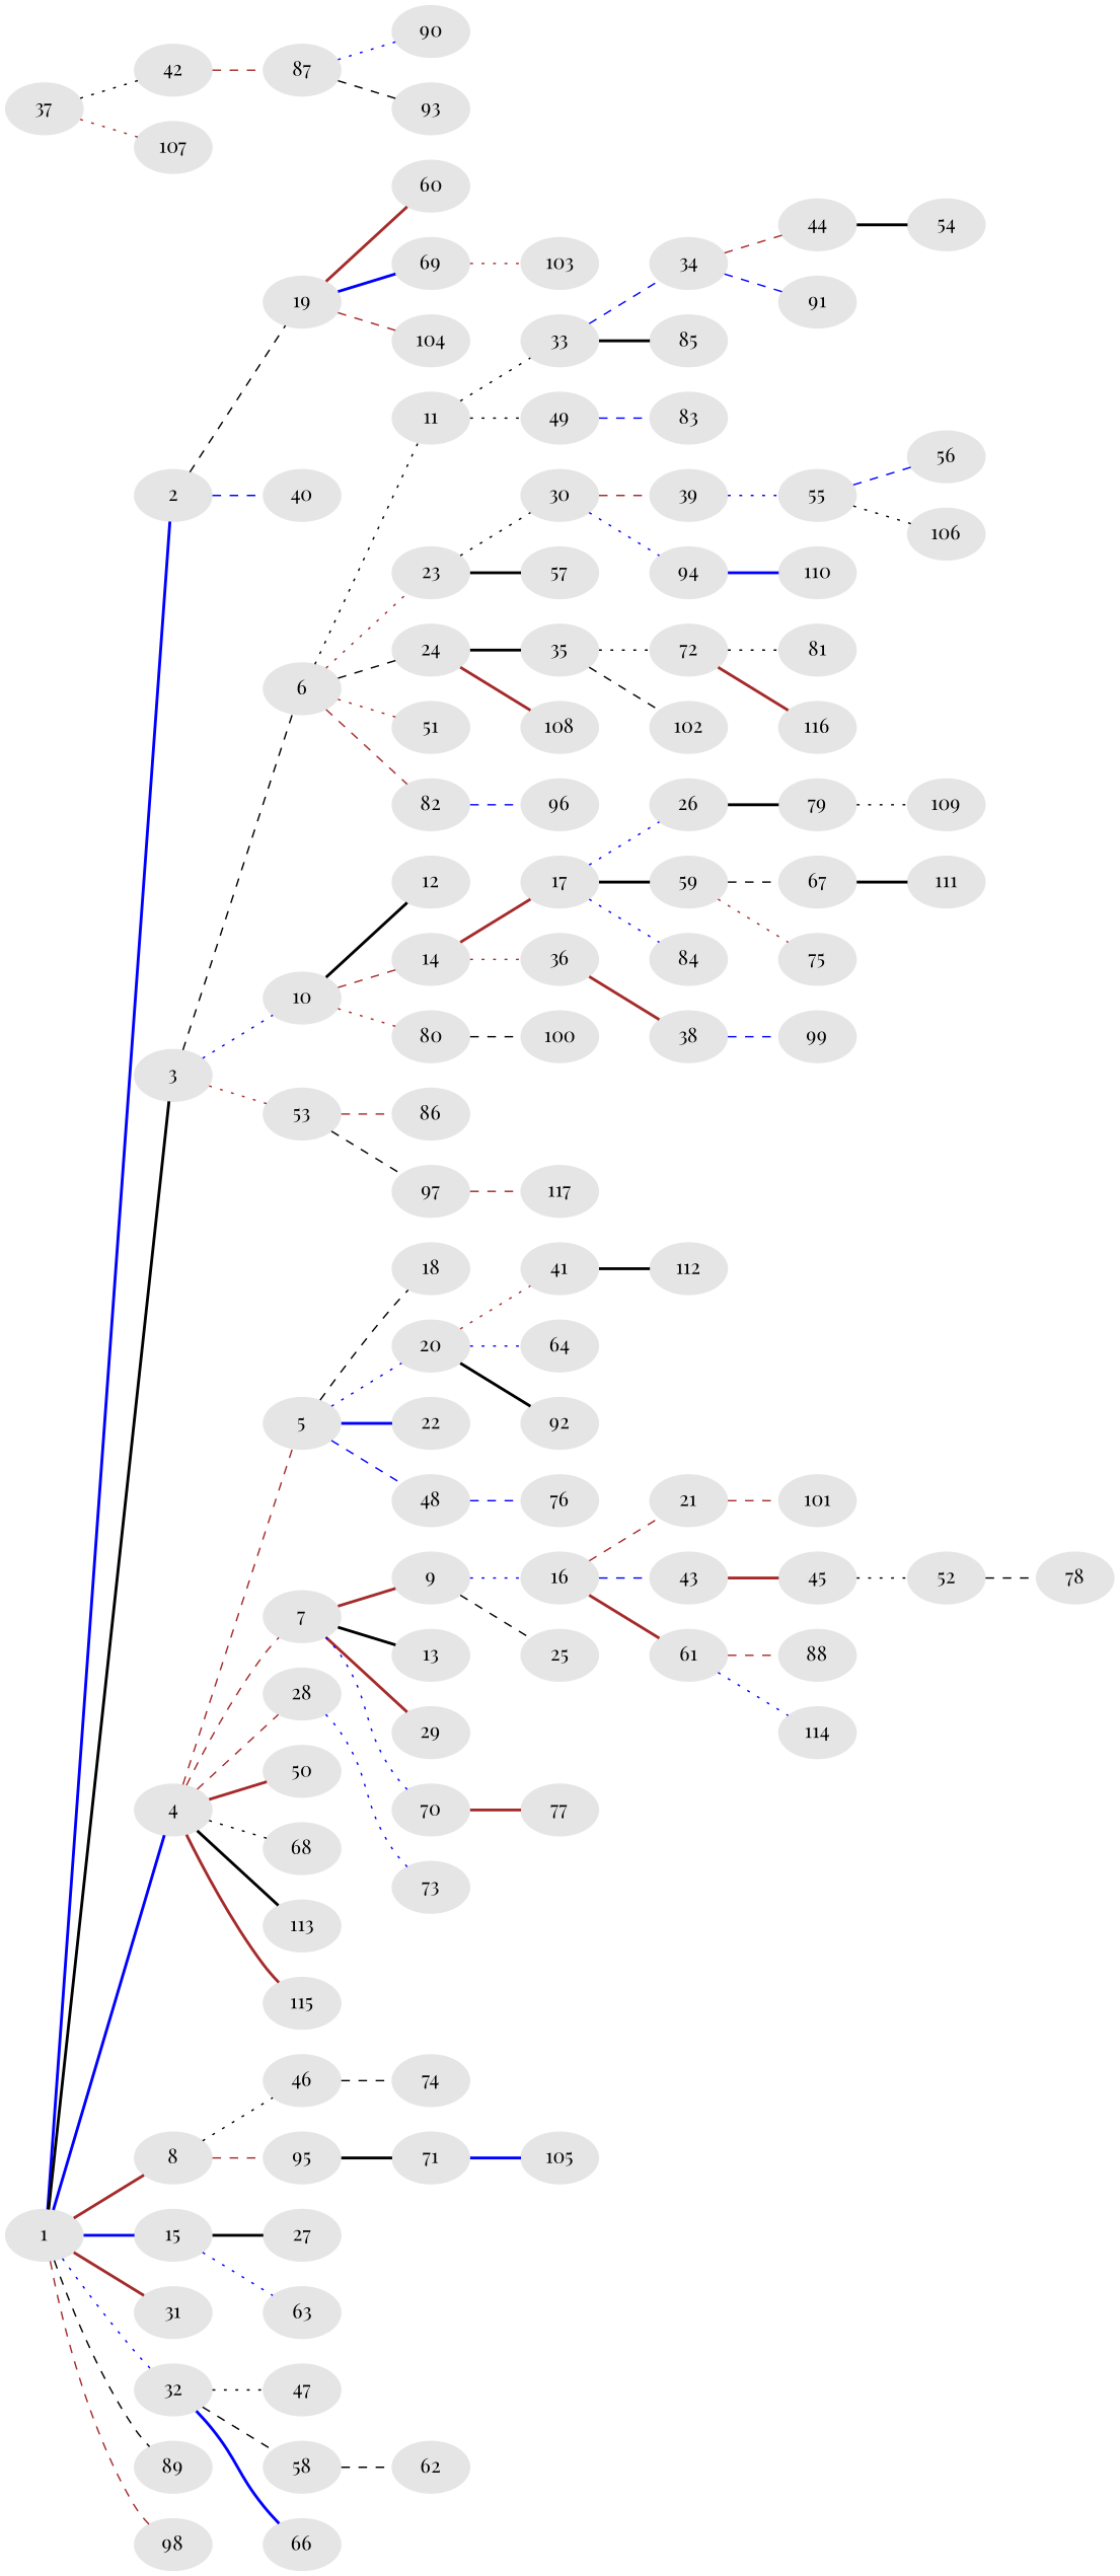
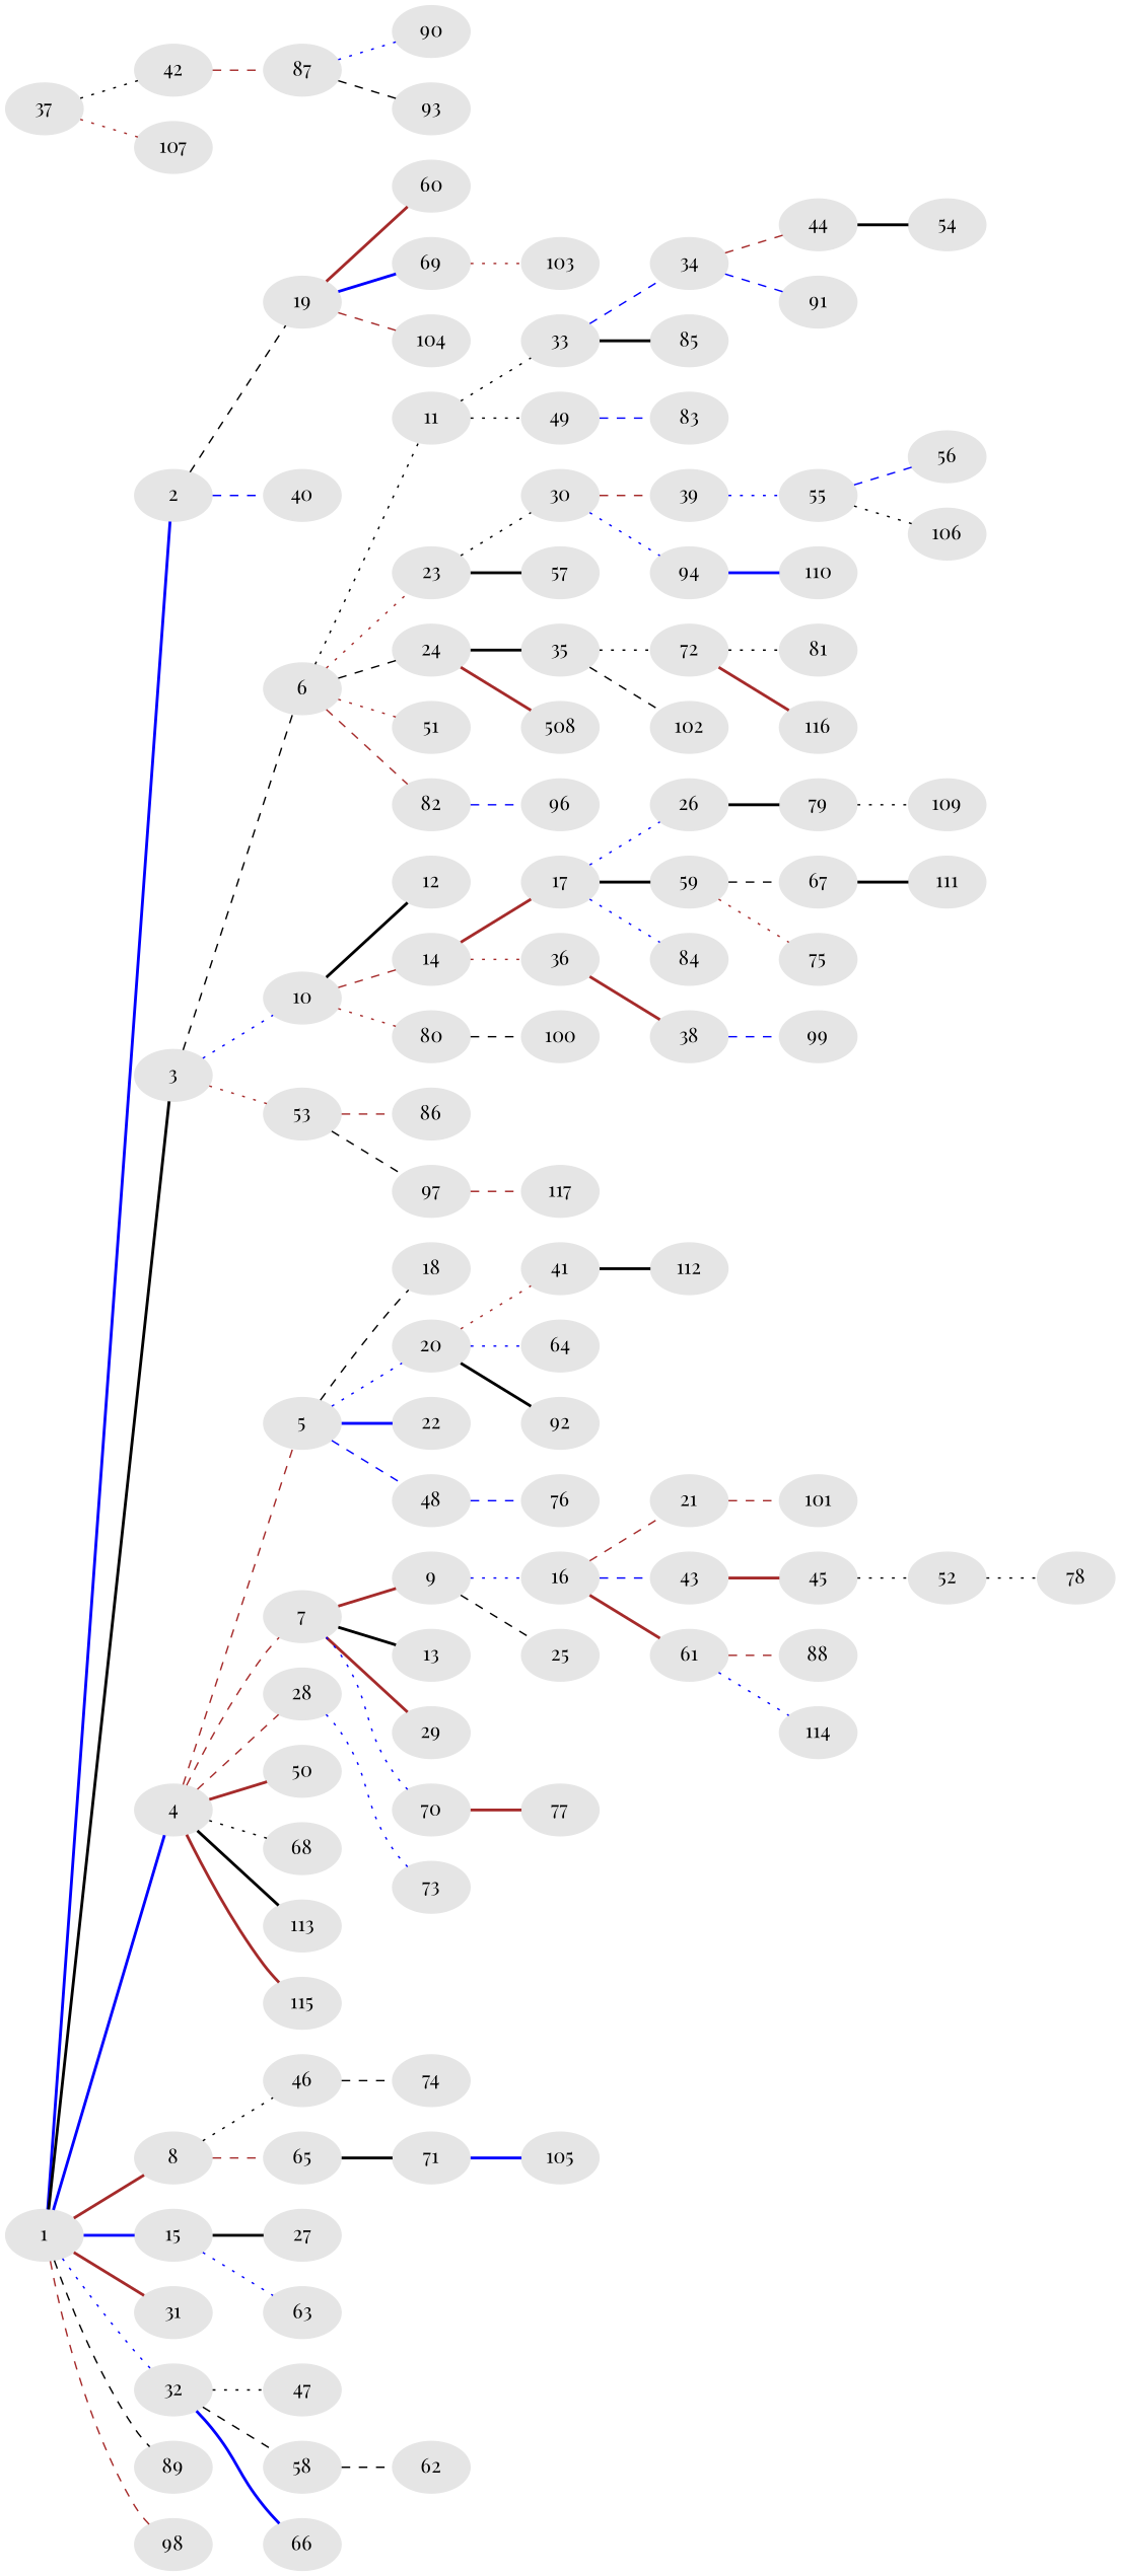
  graph {
    fontname="Playfair Display"
    rankdir=LR
    node [color=gray90 fontname="Playfair Display" style=filled]
    edge [color=black fontname="Playfair Display" style=dashed]
    1
    2
    3
    4
    8
    15
    31
    32
    89
    98
    19
    40
    6
    10
    53
    5
    7
    28
    50
    68
    113
    115
    46
-   65 [label=95]
+   65
    27
    63
    47
    58
    66
    60
    69
    104
    37
    42
    107
    11
    23
    24
    51
    82
    12
    14
    80
    86
    97
    18
    20
    22
    48
    9
    13
    29
    70
    73
    41
    64
    92
    76
    33
    49
    30
    57
    35
-   108
+   108 [label=508]
    96
    16
    25
    77
    74
    71
    21
    43
    61
    17
    36
    100
    34
    85
    83
    26
    59
    84
    38
    101
    45
    88
    114
    79
    67
    75
    103
    112
    39
    94
    72
    102
    109
    55
    110
    62
    44
    91
    54
    81
    116
    99
    87
    56
    106
    90
    93
    52
    78
    117
    111
    105
    1 -- 2 [color=blue style=bold]
    1 -- 3 [style=bold]
    1 -- 4 [color=blue style=bold]
    1 -- 8 [color=brown style=bold]
    1 -- 15 [color=blue style=bold]
    1 -- 31 [color=brown style=bold]
    1 -- 32 [color=blue style=dotted]
    1 -- 89
    1 -- 98 [color=brown]
    2 -- 19
    2 -- 40 [color=blue]
    3 -- 6
    3 -- 10 [color=blue style=dotted]
    3 -- 53 [color=brown style=dotted]
    4 -- 5 [color=brown]
    4 -- 7 [color=brown]
    4 -- 28 [color=brown]
    4 -- 50 [color=brown style=bold]
    4 -- 68 [style=dotted]
    4 -- 113 [style=bold]
    4 -- 115 [color=brown style=bold]
    8 -- 46 [style=dotted]
    8 -- 65 [color=brown]
    15 -- 27 [style=bold]
    15 -- 63 [color=blue style=dotted]
    32 -- 47 [style=dotted]
    32 -- 58
    32 -- 66 [color=blue style=bold]
    19 -- 60 [color=brown style=bold]
    19 -- 69 [color=blue style=bold]
    19 -- 104 [color=brown]
    6 -- 11 [style=dotted]
    6 -- 23 [color=brown style=dotted]
    6 -- 24
    6 -- 51 [color=brown style=dotted]
    6 -- 82 [color=brown]
    10 -- 12 [style=bold]
    10 -- 14 [color=brown]
    10 -- 80 [color=brown style=dotted]
    53 -- 86 [color=brown]
    53 -- 97
    5 -- 18
    5 -- 20 [color=blue style=dotted]
    5 -- 22 [color=blue style=bold]
    5 -- 48 [color=blue]
    7 -- 9 [color=brown style=bold]
    7 -- 13 [style=bold]
    7 -- 29 [color=brown style=bold]
    7 -- 70 [color=blue style=dotted]
    28 -- 73 [color=blue style=dotted]
    46 -- 74
    65 -- 71 [style=bold]
    58 -- 62
    69 -- 103 [color=brown style=dotted]
    37 -- 42 [style=dotted]
    37 -- 107 [color=brown style=dotted]
    42 -- 87 [color=brown]
    11 -- 33 [style=dotted]
    11 -- 49 [style=dotted]
    23 -- 30 [style=dotted]
    23 -- 57 [style=bold]
    24 -- 35 [style=bold]
    24 -- 108 [color=brown style=bold]
    82 -- 96 [color=blue]
    14 -- 17 [color=brown style=bold]
    14 -- 36 [color=brown style=dotted]
    80 -- 100
    97 -- 117 [color=brown]
    20 -- 41 [color=brown style=dotted]
    20 -- 64 [color=blue style=dotted]
    20 -- 92 [style=bold]
    48 -- 76 [color=blue]
    9 -- 16 [color=blue style=dotted]
    9 -- 25
    70 -- 77 [color=brown style=bold]
    41 -- 112 [style=bold]
    33 -- 34 [color=blue]
    33 -- 85 [style=bold]
    49 -- 83 [color=blue]
    30 -- 39 [color=brown]
    30 -- 94 [color=blue style=dotted]
    35 -- 72 [style=dotted]
    35 -- 102
    16 -- 21 [color=brown]
    16 -- 43 [color=blue]
    16 -- 61 [color=brown style=bold]
    71 -- 105 [color=blue style=bold]
    21 -- 101 [color=brown]
    43 -- 45 [color=brown style=bold]
    61 -- 88 [color=brown]
    61 -- 114 [color=blue style=dotted]
    17 -- 26 [color=blue style=dotted]
    17 -- 59 [style=bold]
    17 -- 84 [color=blue style=dotted]
    36 -- 38 [color=brown style=bold]
    34 -- 44 [color=brown]
    34 -- 91 [color=blue]
    26 -- 79 [style=bold]
    59 -- 67
    59 -- 75 [color=brown style=dotted]
    38 -- 99 [color=blue]
    45 -- 52 [style=dotted]
    79 -- 109 [style=dotted]
    67 -- 111 [style=bold]
    39 -- 55 [color=blue style=dotted]
    94 -- 110 [color=blue style=bold]
    72 -- 81 [style=dotted]
    72 -- 116 [color=brown style=bold]
    55 -- 56 [color=blue]
    55 -- 106 [style=dotted]
    44 -- 54 [style=bold]
    87 -- 90 [color=blue style=dotted]
    87 -- 93
-   52 -- 78
+   52 -- 78 [style=dotted]
  }
